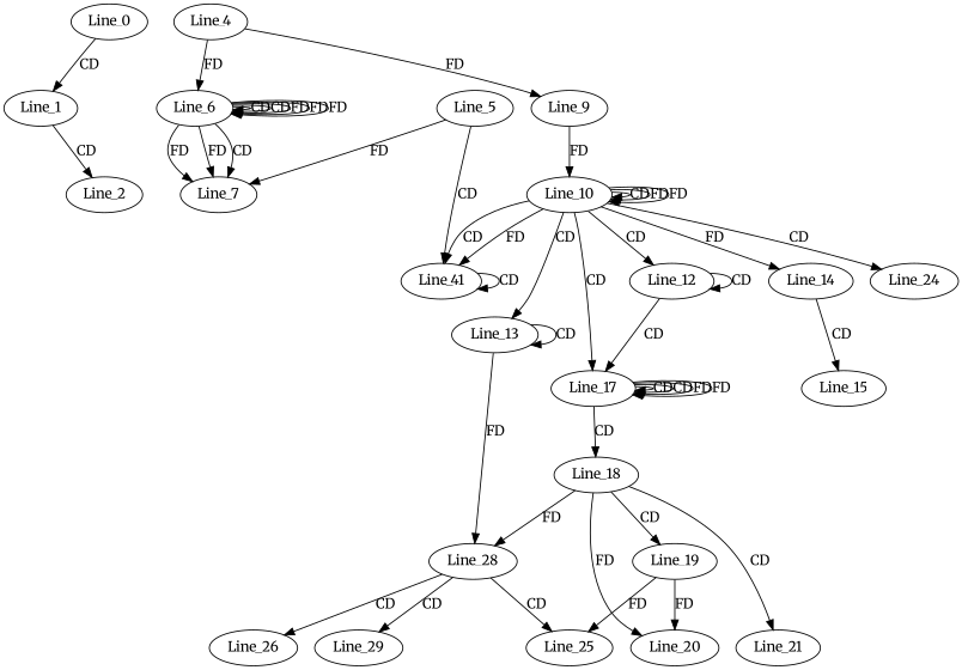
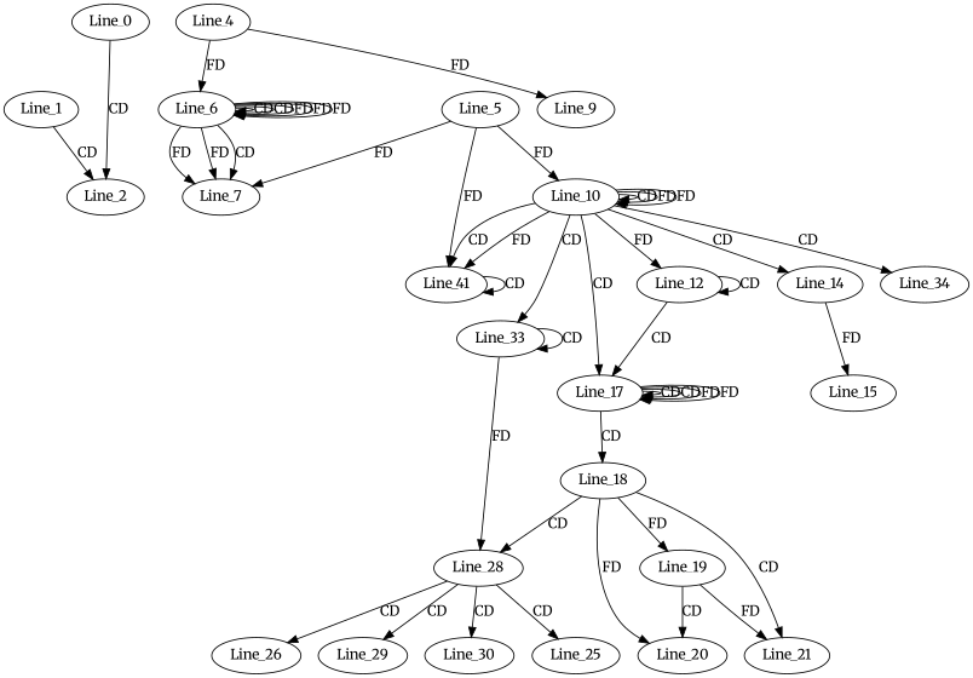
  digraph {
    fontname=Merriweather
    node [fontname=Merriweather]
    edge [fontname=Merriweather]
    Line_0
    Line_1
    Line_2
    Line_6
    Line_7
    Line_4
    Line_9
    Line_5
    Line_10
    n10 [label=Line_41]
    Line_12
-   Line_13
+   Line_13 [label=Line_33]
    Line_14
    Line_17
-   Line_34 [label=Line_24]
+   Line_34
    n16 [label=Line_28]
    Line_15
    Line_18
    Line_25
    Line_26
    Line_29
+   Line_30
    Line_19
    Line_20
    Line_21
-   Line_0 -> Line_1 [label=CD]
+   Line_0 -> Line_2 [label=CD]
    Line_1 -> Line_2 [label=CD]
    Line_6 -> Line_6 [label=CD]
    Line_6 -> Line_6 [label=CD]
    Line_6 -> Line_6 [label=FD]
    Line_6 -> Line_6 [label=FD]
    Line_6 -> Line_6 [label=FD]
    Line_6 -> Line_7 [label=CD]
    Line_6 -> Line_7 [label=FD]
    Line_6 -> Line_7 [label=FD]
    Line_4 -> Line_6 [label=FD]
    Line_4 -> Line_9 [label=FD]
    Line_5 -> Line_7 [label=FD]
-   Line_9 -> Line_10 [label=FD]
-   Line_5 -> n10 [label=CD]
+   Line_5 -> Line_10 [label=FD]
+   Line_5 -> n10 [label=FD]
    Line_10 -> Line_10 [label=CD]
    Line_10 -> Line_10 [label=FD]
    Line_10 -> Line_10 [label=FD]
    Line_10 -> n10 [label=CD]
    Line_10 -> n10 [label=FD]
-   Line_10 -> Line_12 [label=CD]
+   Line_10 -> Line_12 [label=FD]
    Line_10 -> Line_13 [label=CD]
-   Line_10 -> Line_14 [label=FD]
+   Line_10 -> Line_14 [label=CD]
    Line_10 -> Line_17 [label=CD]
    Line_10 -> Line_34 [label=CD]
    n10 -> n10 [label=CD]
    Line_12 -> Line_12 [label=CD]
    Line_12 -> Line_17 [label=CD]
    Line_13 -> Line_13 [label=CD]
    Line_13 -> n16 [label=FD]
-   Line_14 -> Line_15 [label=CD]
+   Line_14 -> Line_15 [label=FD]
    Line_17 -> Line_17 [label=CD]
    Line_17 -> Line_17 [label=CD]
    Line_17 -> Line_17 [label=FD]
    Line_17 -> Line_17 [label=FD]
    Line_17 -> Line_18 [label=CD]
    n16 -> Line_25 [label=CD]
    n16 -> Line_26 [label=CD]
    n16 -> Line_29 [label=CD]
-   Line_18 -> n16 [label=FD]
-   Line_18 -> Line_19 [label=CD]
+   n16 -> Line_30 [label=CD]
+   Line_18 -> n16 [label=CD]
+   Line_18 -> Line_19 [label=FD]
    Line_18 -> Line_20 [label=FD]
    Line_18 -> Line_21 [label=CD]
-   Line_19 -> Line_25 [label=FD]
-   Line_19 -> Line_20 [label=FD]
+   Line_19 -> Line_21 [label=FD]
+   Line_19 -> Line_20 [label=CD]
  }
